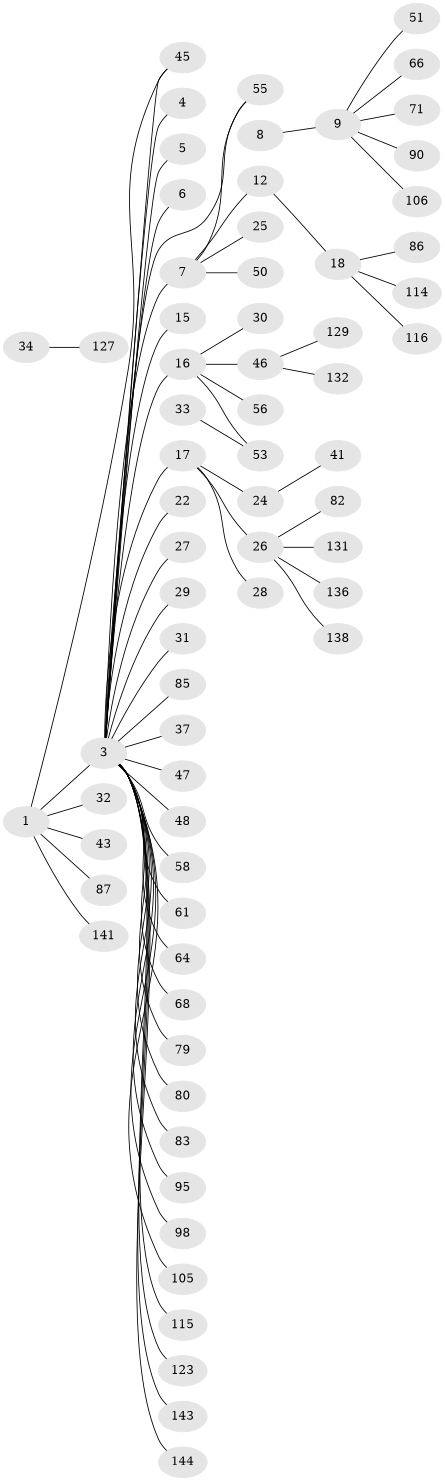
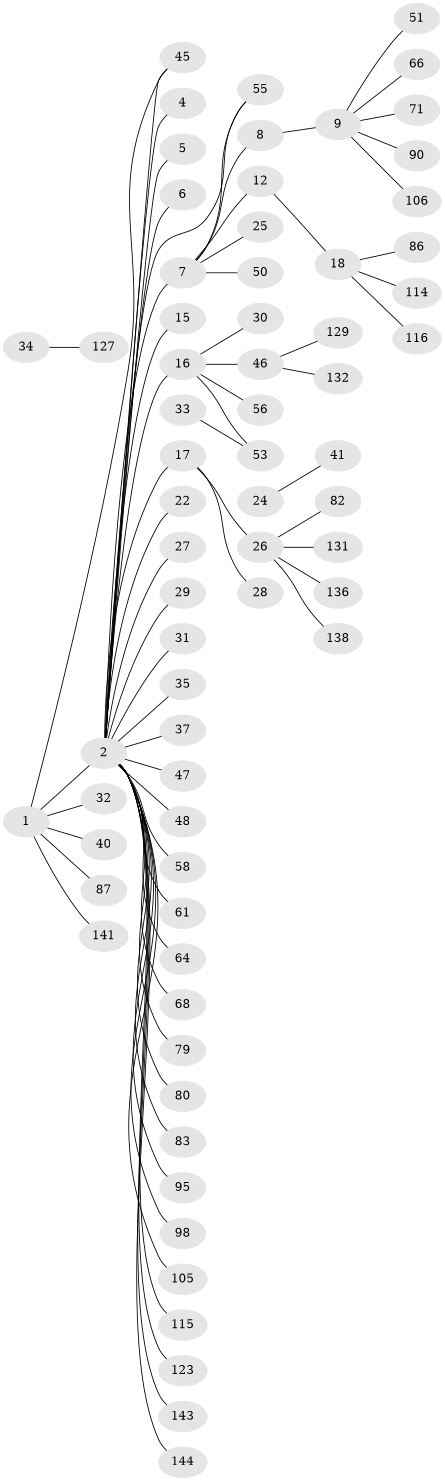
  graph {
    rankdir=LR
    node [color=gray90 style=filled]
    1
-   2 [label=3]
+   2
    32 [super="+85+111"]
-   43 [super="+93"]
+   43 [super="+93" label=40]
    45 [super="+89+75"]
    87
    141
    4
    5
    6
    7 [super="+10+14+130+122+65+145+63+118+72+134+128+13+38+11+52+19"]
    15
    16 [super="+20"]
    17 [super="+57+110+124"]
    22
    27
    29
    31
-   35 [label=85]
+   35
    37
    47 [super="+54"]
    48
    55 [super="+74+70+137"]
    58
    61 [super="+78"]
    64
    68
    79
    80 [super="+119"]
    83
    95
    98 [super="+101"]
    105
    115
    123
    143
    144
    8
    12
    25 [super="+139+142"]
    50
    30
    46
    53 [super="+84+100"]
    56 [super="+62"]
    24 [super="+91+108"]
    26
    28
    33 [super="+125+49"]
    34 [super="+36+107+102+42"]
    127
    9
    18 [super="+23"]
    51 [super="+113"]
    66 [super="+120"]
    71 [super="+133"]
    90
    106
    86
    114
    116
    129
    132
    41
    82
    131
    136
    138
    1 -- 2
    1 -- 32
    1 -- 43
    1 -- 45
    1 -- 87
    1 -- 141
    2 -- 45
    2 -- 4
    2 -- 5
    2 -- 6
    2 -- 7
    2 -- 15
    2 -- 16
    2 -- 17
    2 -- 22
    2 -- 27
    2 -- 29
    2 -- 31
    2 -- 35
    2 -- 37
    2 -- 47
    2 -- 48
    2 -- 55
    2 -- 58
    2 -- 61
    2 -- 64
    2 -- 68
    2 -- 79
    2 -- 80
    2 -- 83
    2 -- 95
    2 -- 98
    2 -- 105
    2 -- 115
    2 -- 123
    2 -- 143
    2 -- 144
    7 -- 55
+   7 -- 8
    7 -- 12
    7 -- 25
    7 -- 50
    16 -- 30
    16 -- 46
    16 -- 53
    16 -- 56
-   17 -- 24
    17 -- 26
    17 -- 28
    8 -- 9
    12 -- 18
    46 -- 129
    46 -- 132
    24 -- 41
    26 -- 82
    26 -- 131
    26 -- 136
    26 -- 138
    33 -- 53
    34 -- 127
    9 -- 51
    9 -- 66
    9 -- 71
    9 -- 90
    9 -- 106
    18 -- 86
    18 -- 114
    18 -- 116
  }
